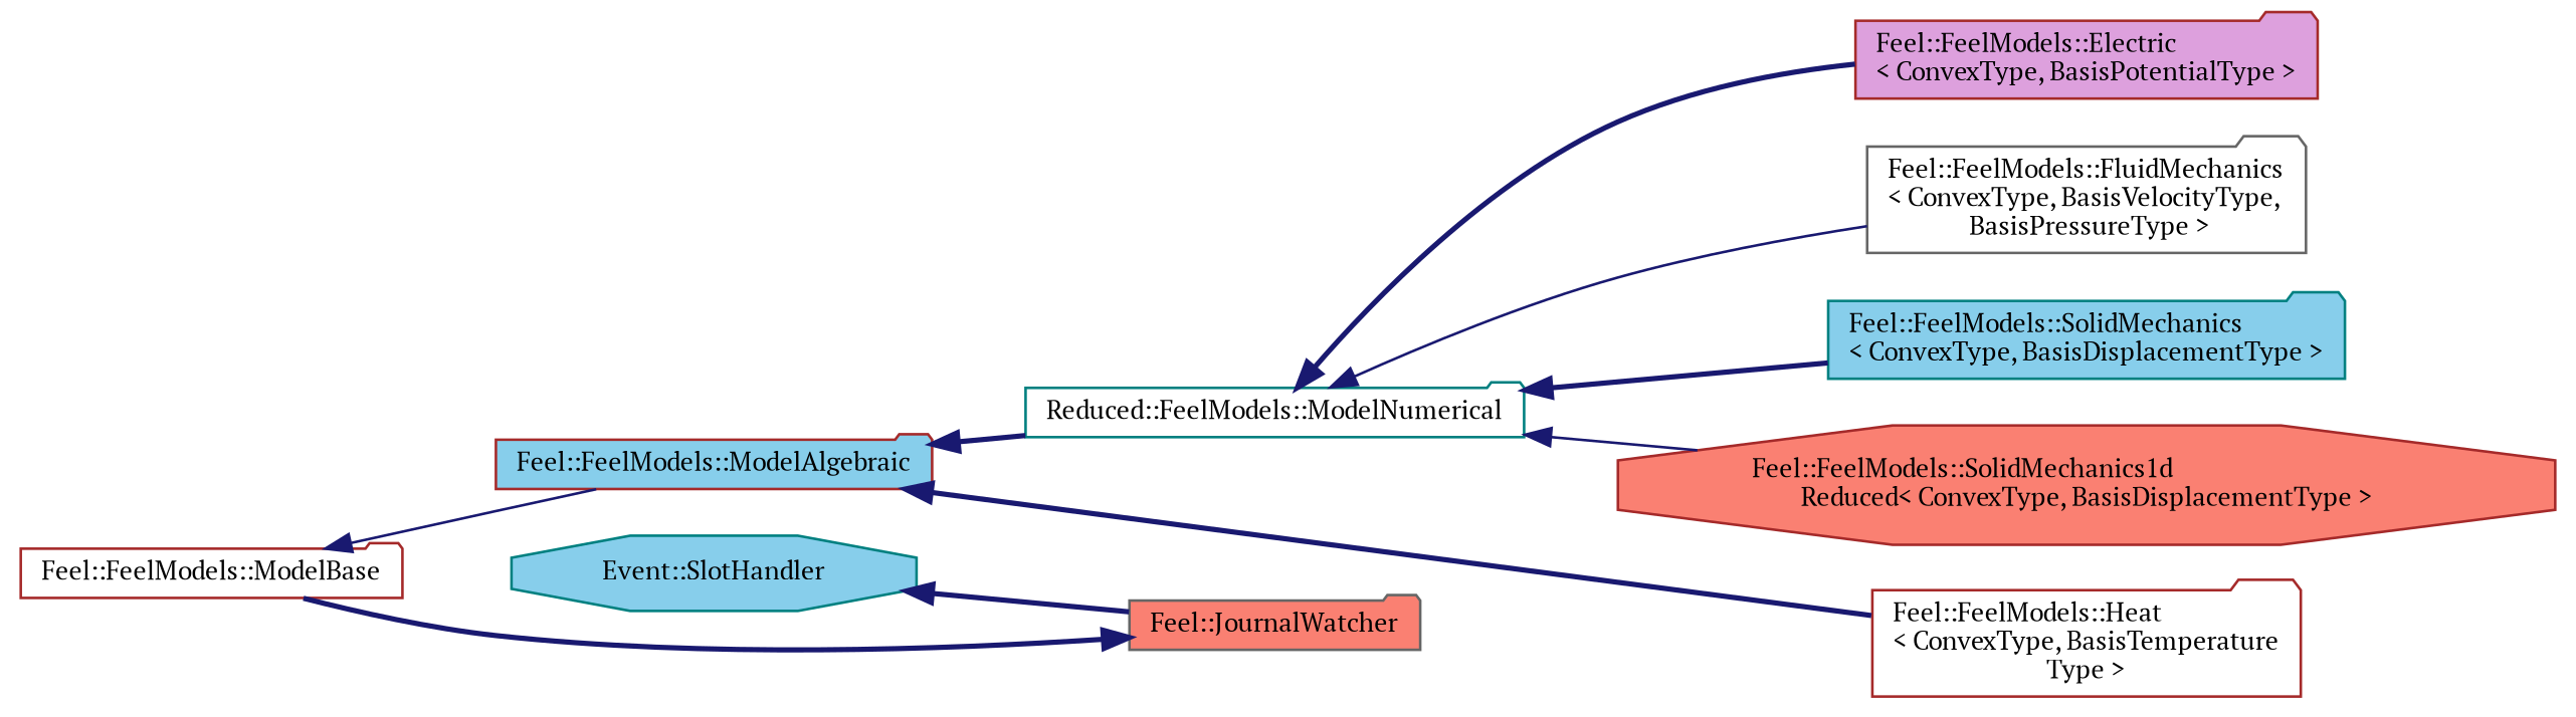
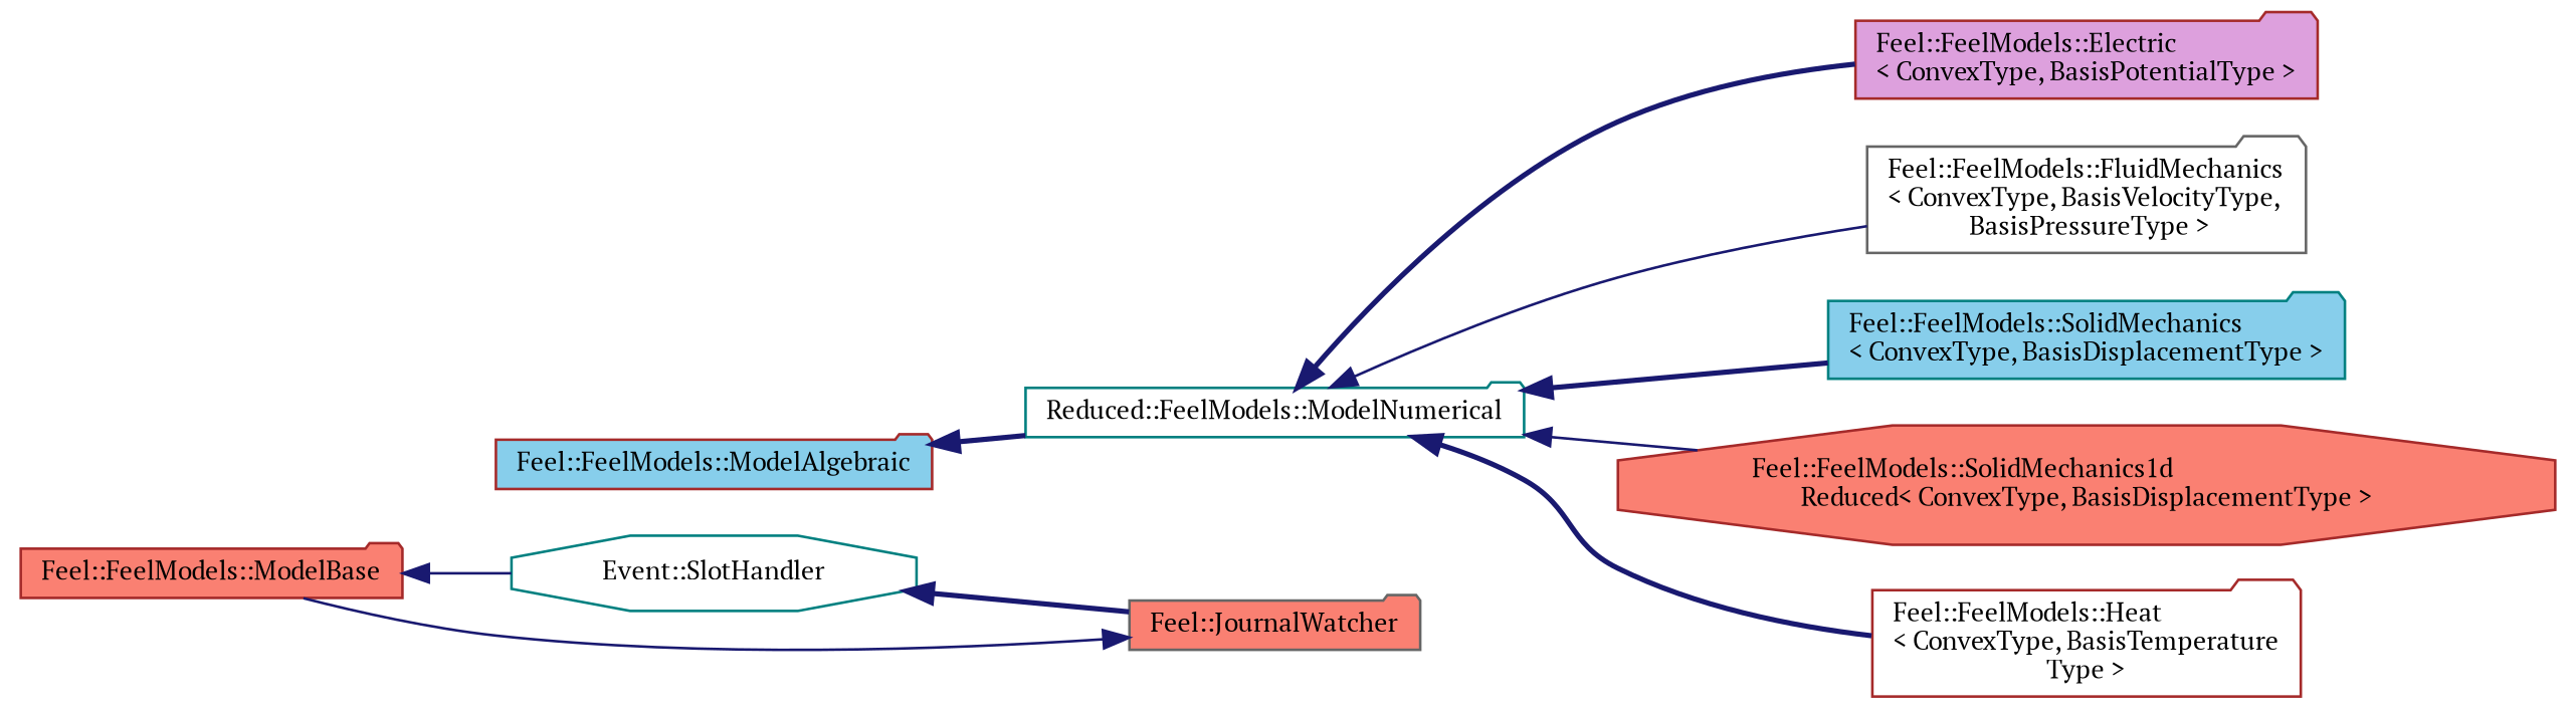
  digraph {
    fontname="PT Serif"
    rankdir=LR
    node [color=brown fillcolor=white fontname="PT Serif" fontsize=10 shape=folder style=filled]
    edge [color=midnightblue dir=back fontname="PT Serif" fontsize=10 labelfontname=Helvetica labelfontsize=10 style=bold]
    n1 [fillcolor=skyblue fontcolor=black height=0.2 label="Feel::FeelModels::ModelAlgebraic" width=0.4]
    n2 [color=teal height=0.2 label="Reduced::FeelModels::ModelNumerical" width=0.4]
    n3 [fillcolor=plum height=0.2 label="Feel::FeelModels::Electric\l\< ConvexType, BasisPotentialType \>" width=0.4]
    n4 [color=gray40 height=0.2 label="Feel::FeelModels::FluidMechanics\l\< ConvexType, BasisVelocityType,\l BasisPressureType \>" width=0.4]
    n5 [height=0.2 label="Feel::FeelModels::Heat\l\< ConvexType, BasisTemperature\lType \>" width=0.4]
    n6 [color=teal fillcolor=skyblue height=0.2 label="Feel::FeelModels::SolidMechanics\l\< ConvexType, BasisDisplacementType \>" width=0.4]
    n7 [fillcolor=salmon height=0.2 label="Feel::FeelModels::SolidMechanics1d\lReduced\< ConvexType, BasisDisplacementType \>" shape=octagon width=0.4]
-   n8 [height=0.2 label="Feel::FeelModels::ModelBase" width=0.4]
+   n8 [fillcolor=salmon height=0.2 label="Feel::FeelModels::ModelBase" width=0.4]
    n9 [color=gray40 fillcolor=salmon height=0.2 label="Feel::JournalWatcher" width=0.4]
-   n10 [color=teal fillcolor=skyblue height=0.2 label="Event::SlotHandler" shape=octagon width=0.4]
+   n10 [color=teal height=0.2 label="Event::SlotHandler" shape=octagon width=0.4]
    n1 -> n2
    n2 -> n3
    n2 -> n4 [style=solid]
-   n1 -> n5
+   n2 -> n5
    n2 -> n6
    n2 -> n7 [style=solid]
-   n8 -> n1 [style=solid]
-   n9 -> n8
+   n8 -> n10 [style=solid]
+   n9 -> n8 [style=solid]
    n10 -> n9
  }
